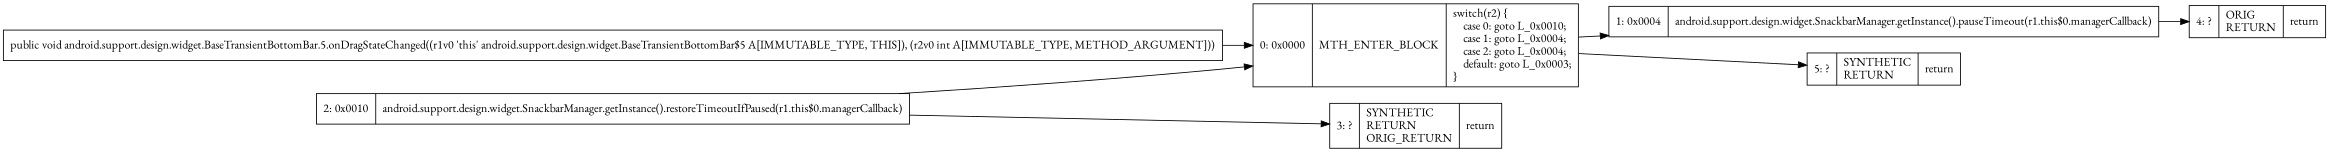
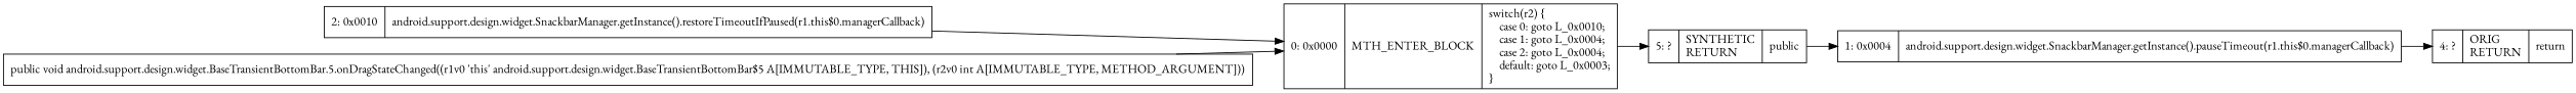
  digraph {
    fontname="EB Garamond"
    rankdir=LR
    node [fontname="EB Garamond" shape=record]
    edge [fontname="EB Garamond"]
    n1 [label="{0\:\ 0x0000|MTH_ENTER_BLOCK\l|switch(r2) \{\l    case 0: goto L_0x0010;\l    case 1: goto L_0x0004;\l    case 2: goto L_0x0004;\l    default: goto L_0x0003;\l\}\l}"]
    n2 [label="{1\:\ 0x0004|android.support.design.widget.SnackbarManager.getInstance().pauseTimeout(r1.this$0.managerCallback)\l}"]
-   n3 [label="{5\:\ ?|SYNTHETIC\lRETURN\l|return\l}"]
+   n3 [label="{5\:\ ?|SYNTHETIC\lRETURN\l|public\l}"]
    n4 [label="{4\:\ ?|ORIG\lRETURN\l|return\l}"]
    n5 [label="{2\:\ 0x0010|android.support.design.widget.SnackbarManager.getInstance().restoreTimeoutIfPaused(r1.this$0.managerCallback)\l}"]
-   n6 [label="{3\:\ ?|SYNTHETIC\lRETURN\lORIG_RETURN\l|return\l}"]
    n7 [label="{public void android.support.design.widget.BaseTransientBottomBar.5.onDragStateChanged((r1v0 'this' android.support.design.widget.BaseTransientBottomBar$5 A[IMMUTABLE_TYPE, THIS]), (r2v0 int A[IMMUTABLE_TYPE, METHOD_ARGUMENT])) }"]
-   n1 -> n2
+   n3 -> n2
    n1 -> n3
    n2 -> n4
    n5 -> n1
-   n5 -> n6
    n7 -> n1
  }
